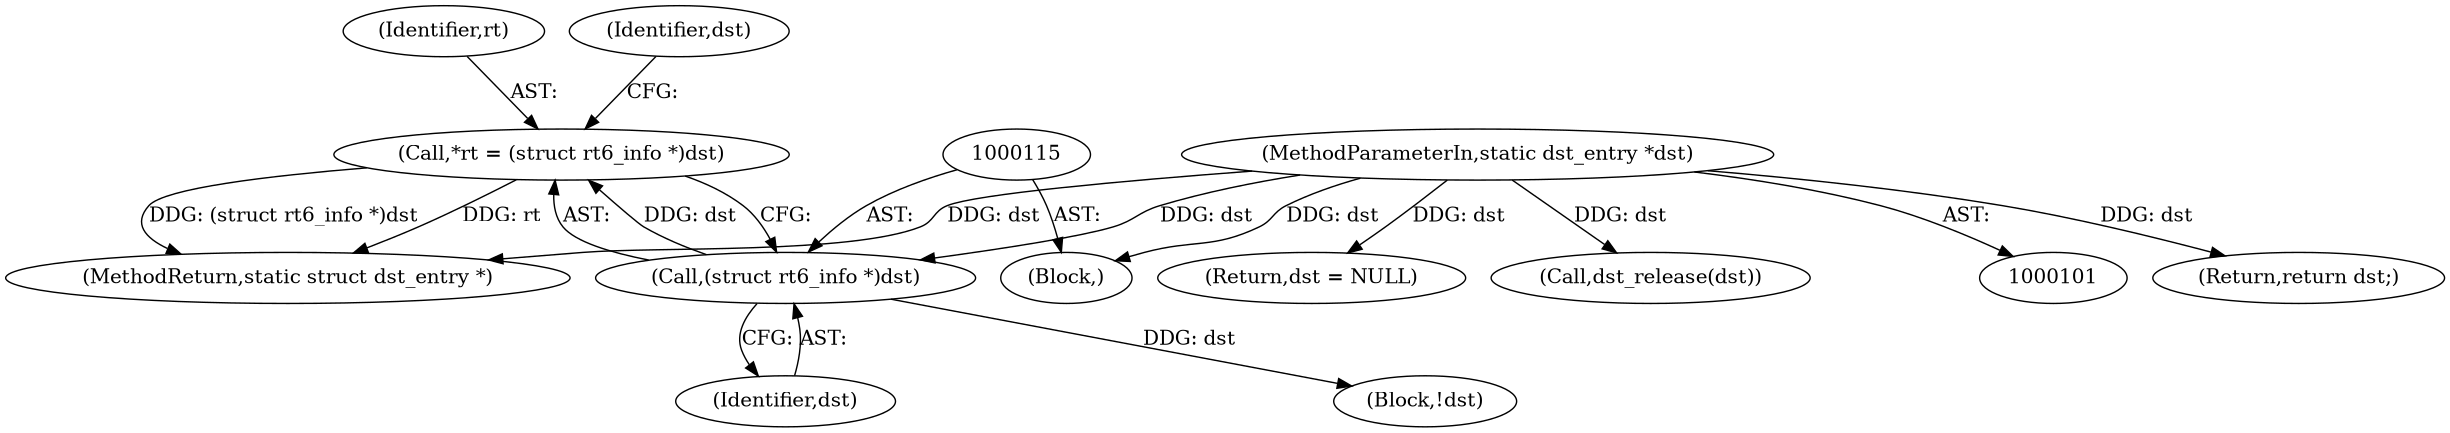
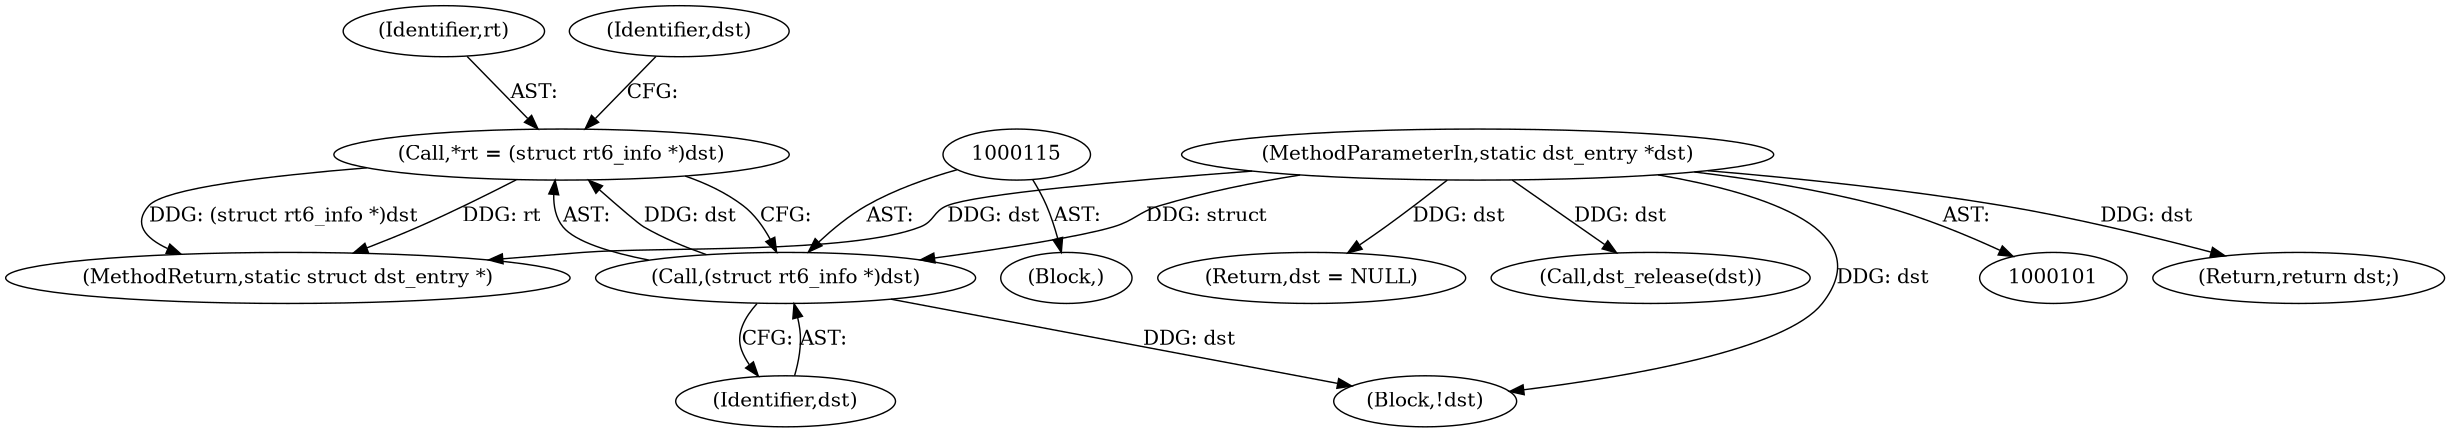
  digraph {
    n1 [label="(Call,*rt = (struct rt6_info *)dst)"]
    n2 [label="(Call,(struct rt6_info *)dst)"]
    n3 [label="(MethodReturn,static struct dst_entry *)"]
    n4 [label="(Block,!dst)"]
    n5 [label="(Identifier,dst)"]
    n6 [label="(Block,)"]
    n7 [label="(MethodParameterIn,static dst_entry *dst)"]
    n8 [label="(Return,return dst;)"]
    n9 [label="(Return,dst = NULL)"]
    n10 [label="(Call,dst_release(dst))"]
    1000101
    n12 [label="(Identifier,rt)"]
    n13 [label="(Identifier,dst)"]
    1000115
    n1 -> n2 [label="CFG: "]
    n1 -> n3 [label="DDG: (struct rt6_info *)dst"]
    n1 -> n3 [label="DDG: rt"]
    n2 -> n1 [label="AST: "]
    n2 -> n1 [label="DDG: dst"]
    n2 -> n4 [label="DDG: dst"]
    n2 -> n5 [label="CFG: "]
    n5 -> n2 [label="AST: "]
-   n7 -> n2 [label="DDG: dst"]
+   n7 -> n2 [label="DDG: struct"]
    n7 -> n3 [label="DDG: dst"]
-   n7 -> n6 [label="DDG: dst"]
+   n7 -> n4 [label="DDG: dst"]
    n7 -> n8 [label="DDG: dst"]
    n7 -> n9 [label="DDG: dst"]
    n7 -> n10 [label="DDG: dst"]
    n7 -> 1000101 [label="AST: "]
    n12 -> n1 [label="AST: "]
    n13 -> n1 [label="CFG: "]
    1000115 -> n2 [label="AST: "]
    1000115 -> n6 [label="AST: "]
  }
